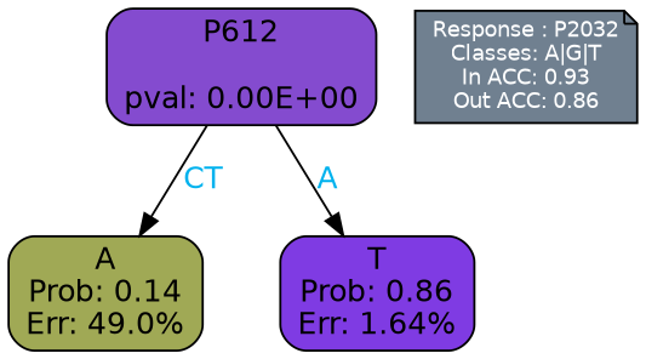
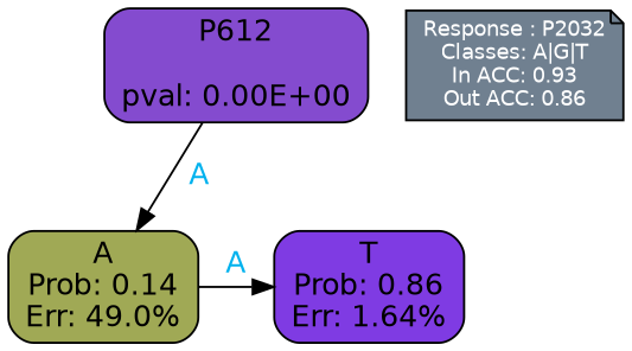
  digraph {
    ranksep=equally
    splines=polylines
    node [color=black fontname=helvetica shape=box style="filled, rounded"]
    edge [fontcolor=deepskyblue2 fontname=helvetica]
    n1 [fillcolor="#7f3be3" label="T\nProb: 0.86\nErr: 1.64%"]
    n2 [fillcolor="#a0a955" label="A\nProb: 0.14\nErr: 49.0%"]
    n3 [align=left fillcolor=slategray fontcolor=white fontsize=10 label="Response : P2032\nClasses: A|G|T\nIn ACC: 0.93\nOut ACC: 0.86\n" shape=note style=filled]
    n4 [fillcolor="#844bcf" label="P612\n\npval: 0.00E+00"]
    subgraph sub_1 {
      rank=same
      n1
      n2
    }
    subgraph sub_2 {
      rank=same
      n3
      n4
    }
-   n4 -> n1 [label=A]
-   n4 -> n2 [label=CT]
+   n2 -> n1 [label=A]
+   n4 -> n2 [label=A]
  }
